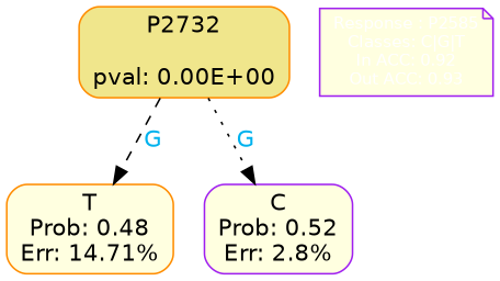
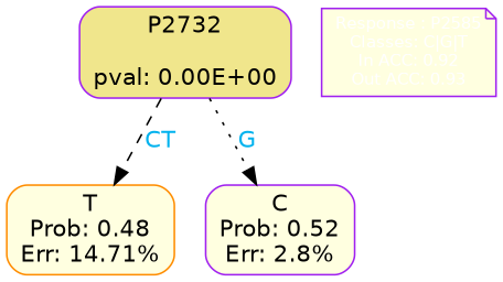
  digraph {
    ranksep=equally
    splines=polylines
    node [color=darkorange fillcolor=lightyellow fontname=helvetica shape=box style="filled, rounded"]
    edge [fontcolor=deepskyblue2 fontname=helvetica]
    n1 [label="T\nProb: 0.48\nErr: 14.71%"]
    n2 [color=purple label="C\nProb: 0.52\nErr: 2.8%"]
    n3 [align=left color=purple fontcolor=white fontsize=10 label="Response : P2585\nClasses: C|G|T\nIn ACC: 0.92\nOut ACC: 0.93\n" shape=note style=filled]
-   n4 [fillcolor=khaki label="P2732\n\npval: 0.00E+00"]
+   n4 [color=purple fillcolor=khaki label="P2732\n\npval: 0.00E+00"]
    subgraph sub_1 {
      rank=same
      n1
      n2
    }
    subgraph sub_2 {
      rank=same
      n3
      n4
    }
-   n4 -> n1 [label=G style=dashed]
+   n4 -> n1 [label=CT style=dashed]
    n4 -> n2 [label=G style=dotted]
  }
